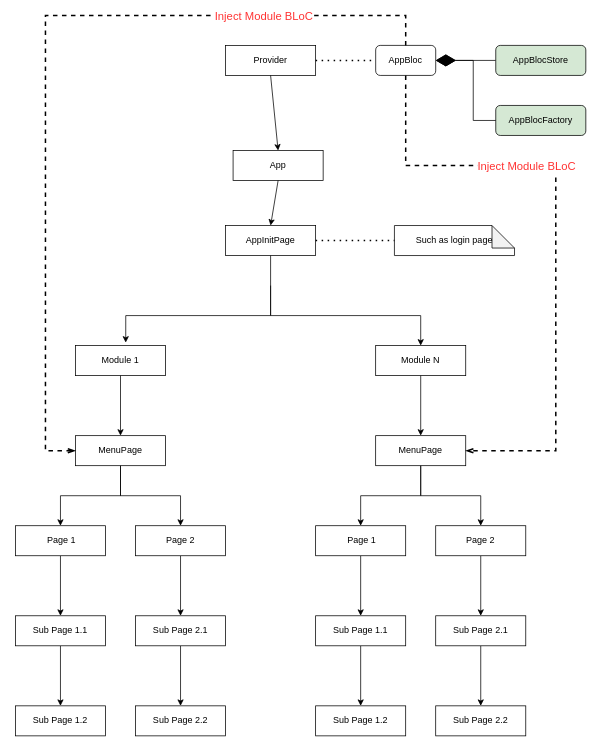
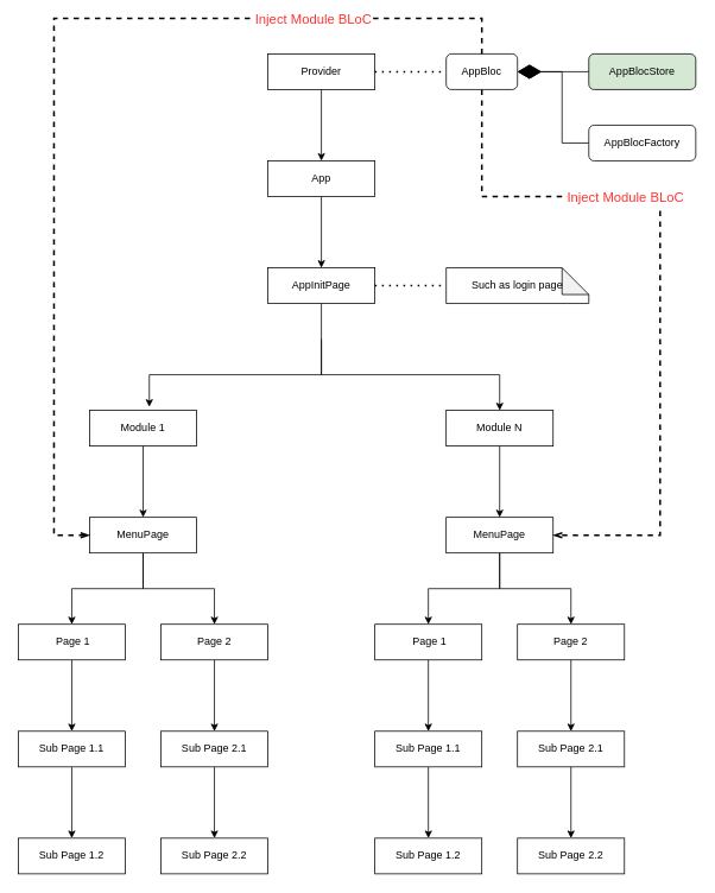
  <mxCell id="0" />
  <mxCell id="1" parent="0" />
  <mxCell id="2" value="Provider" style="rounded=0;whiteSpace=wrap;html=1;" vertex="1" parent="1"><mxGeometry x="300" y="60" width="120" height="40" as="geometry" /></mxCell>
- <mxCell id="3" value="App" style="rounded=0;whiteSpace=wrap;html=1;" vertex="1" parent="1"><mxGeometry x="310" y="200" width="120" height="40" as="geometry" /></mxCell>
+ <mxCell id="3" value="App" style="rounded=0;whiteSpace=wrap;html=1;" vertex="1" parent="1"><mxGeometry x="300" y="180" width="120" height="40" as="geometry" /></mxCell>
  <mxCell id="4" value="" style="endArrow=diamondThin;endFill=1;endSize=24;html=1;rounded=0;exitX=0;exitY=0.5;exitDx=0;exitDy=0;entryX=1;entryY=0.5;entryDx=0;entryDy=0;" edge="1" parent="1" source="7" target="5"><mxGeometry width="160" relative="1" as="geometry"><mxPoint x="610" y="200.5" as="sourcePoint" /><mxPoint x="530" y="200" as="targetPoint" /></mxGeometry></mxCell>
  <mxCell id="5" value="AppBloc" style="rounded=1;whiteSpace=wrap;html=1;" vertex="1" parent="1"><mxGeometry x="500" y="60" width="80" height="40" as="geometry" /></mxCell>
  <mxCell id="6" value="" style="endArrow=none;dashed=1;html=1;dashPattern=1 3;strokeWidth=2;rounded=0;entryX=0;entryY=0.5;entryDx=0;entryDy=0;exitX=1;exitY=0.5;exitDx=0;exitDy=0;" edge="1" parent="1" source="2" target="5"><mxGeometry width="50" height="50" relative="1" as="geometry"><mxPoint x="410" y="290" as="sourcePoint" /><mxPoint x="460" y="240" as="targetPoint" /></mxGeometry></mxCell>
  <mxCell id="7" value="AppBlocStore" style="rounded=1;whiteSpace=wrap;html=1;fillColor=#d5e8d4;" vertex="1" parent="1"><mxGeometry x="660" y="60" width="120" height="40" as="geometry" /></mxCell>
  <mxCell id="8" value="AppInitPage" style="rounded=0;whiteSpace=wrap;html=1;" vertex="1" parent="1"><mxGeometry x="300" y="300" width="120" height="40" as="geometry" /></mxCell>
- <mxCell id="9" value="Such as login page" style="shape=note;whiteSpace=wrap;html=1;backgroundOutline=1;darkOpacity=0.05;" vertex="1" parent="1"><mxGeometry x="525" y="300" width="160" height="40" as="geometry" /></mxCell>
+ <mxCell id="9" value="Such as login page" style="shape=note;whiteSpace=wrap;html=1;backgroundOutline=1;darkOpacity=0.05;" vertex="1" parent="1"><mxGeometry x="500" y="300" width="160" height="40" as="geometry" /></mxCell>
  <mxCell id="10" value="" style="endArrow=none;dashed=1;html=1;dashPattern=1 3;strokeWidth=2;rounded=0;entryX=0;entryY=0.5;entryDx=0;entryDy=0;exitX=1;exitY=0.5;exitDx=0;exitDy=0;entryPerimeter=0;" edge="1" parent="1" source="8" target="9"><mxGeometry width="50" height="50" relative="1" as="geometry"><mxPoint x="430" y="170" as="sourcePoint" /><mxPoint x="510" y="170" as="targetPoint" /></mxGeometry></mxCell>
- <mxCell id="11" value="AppBlocFactory" style="rounded=1;whiteSpace=wrap;html=1;fillColor=#d5e8d4;" vertex="1" parent="1"><mxGeometry x="660" y="140" width="120" height="40" as="geometry" /></mxCell>
+ <mxCell id="11" value="AppBlocFactory" style="rounded=1;whiteSpace=wrap;html=1;" vertex="1" parent="1"><mxGeometry x="660" y="140" width="120" height="40" as="geometry" /></mxCell>
  <mxCell id="12" value="" style="endArrow=diamondThin;endFill=1;endSize=24;html=1;rounded=0;entryX=1;entryY=0.5;entryDx=0;entryDy=0;exitX=0;exitY=0.5;exitDx=0;exitDy=0;" edge="1" parent="1" source="11" target="5"><mxGeometry width="160" relative="1" as="geometry"><mxPoint x="650" y="200" as="sourcePoint" /><mxPoint x="580" y="120" as="targetPoint" /><Array as="points"><mxPoint x="630" y="160" /><mxPoint x="630" y="80" /></Array></mxGeometry></mxCell>
  <mxCell id="13" value="Module 1" style="rounded=0;whiteSpace=wrap;html=1;" vertex="1" parent="1"><mxGeometry x="100" y="460" width="120" height="40" as="geometry" /></mxCell>
  <mxCell id="14" value="Module N" style="rounded=0;whiteSpace=wrap;html=1;" vertex="1" parent="1"><mxGeometry x="500" y="460" width="120" height="40" as="geometry" /></mxCell>
  <mxCell id="15" style="edgeStyle=orthogonalEdgeStyle;rounded=0;orthogonalLoop=1;jettySize=auto;html=1;exitX=0.5;exitY=1;exitDx=0;exitDy=0;entryX=0.5;entryY=0;entryDx=0;entryDy=0;" edge="1" parent="1" source="16" target="18"><mxGeometry relative="1" as="geometry" /></mxCell>
  <mxCell id="16" value="MenuPage" style="rounded=0;whiteSpace=wrap;html=1;" vertex="1" parent="1"><mxGeometry x="100" y="580" width="120" height="40" as="geometry" /></mxCell>
  <mxCell id="17" style="edgeStyle=orthogonalEdgeStyle;rounded=0;orthogonalLoop=1;jettySize=auto;html=1;exitX=0.5;exitY=1;exitDx=0;exitDy=0;entryX=0.5;entryY=0;entryDx=0;entryDy=0;" edge="1" parent="1" source="18" target="22"><mxGeometry relative="1" as="geometry" /></mxCell>
  <mxCell id="18" value="&amp;nbsp;Page 1" style="rounded=0;whiteSpace=wrap;html=1;" vertex="1" parent="1"><mxGeometry x="20" y="700" width="120" height="40" as="geometry" /></mxCell>
  <mxCell id="19" style="edgeStyle=orthogonalEdgeStyle;rounded=0;orthogonalLoop=1;jettySize=auto;html=1;exitX=0.5;exitY=1;exitDx=0;exitDy=0;entryX=0.5;entryY=0;entryDx=0;entryDy=0;" edge="1" parent="1" source="20" target="25"><mxGeometry relative="1" as="geometry" /></mxCell>
  <mxCell id="20" value="Page 2" style="rounded=0;whiteSpace=wrap;html=1;" vertex="1" parent="1"><mxGeometry x="180" y="700" width="120" height="40" as="geometry" /></mxCell>
  <mxCell id="21" style="edgeStyle=orthogonalEdgeStyle;rounded=0;orthogonalLoop=1;jettySize=auto;html=1;exitX=0.5;exitY=1;exitDx=0;exitDy=0;" edge="1" parent="1" source="22" target="23"><mxGeometry relative="1" as="geometry" /></mxCell>
  <mxCell id="22" value="Sub Page 1.1" style="rounded=0;whiteSpace=wrap;html=1;" vertex="1" parent="1"><mxGeometry x="20" y="820" width="120" height="40" as="geometry" /></mxCell>
  <mxCell id="23" value="Sub Page 1.2" style="rounded=0;whiteSpace=wrap;html=1;" vertex="1" parent="1"><mxGeometry x="20" y="940" width="120" height="40" as="geometry" /></mxCell>
  <mxCell id="24" style="edgeStyle=orthogonalEdgeStyle;rounded=0;orthogonalLoop=1;jettySize=auto;html=1;exitX=0.5;exitY=1;exitDx=0;exitDy=0;entryX=0.5;entryY=0;entryDx=0;entryDy=0;" edge="1" parent="1" source="25" target="26"><mxGeometry relative="1" as="geometry" /></mxCell>
  <mxCell id="25" value="Sub Page 2.1" style="rounded=0;whiteSpace=wrap;html=1;" vertex="1" parent="1"><mxGeometry x="180" y="820" width="120" height="40" as="geometry" /></mxCell>
  <mxCell id="26" value="Sub Page 2.2" style="rounded=0;whiteSpace=wrap;html=1;" vertex="1" parent="1"><mxGeometry x="180" y="940" width="120" height="40" as="geometry" /></mxCell>
  <mxCell id="27" value="" style="endArrow=classic;html=1;rounded=0;exitX=0.5;exitY=1;exitDx=0;exitDy=0;entryX=0.5;entryY=0;entryDx=0;entryDy=0;" edge="1" parent="1" source="2" target="3"><mxGeometry width="50" height="50" relative="1" as="geometry"><mxPoint x="530" y="530" as="sourcePoint" /><mxPoint x="580" y="480" as="targetPoint" /></mxGeometry></mxCell>
  <mxCell id="28" value="" style="endArrow=classic;html=1;rounded=0;exitX=0.5;exitY=1;exitDx=0;exitDy=0;entryX=0.5;entryY=0;entryDx=0;entryDy=0;" edge="1" parent="1" source="3" target="8"><mxGeometry width="50" height="50" relative="1" as="geometry"><mxPoint x="370" y="190" as="sourcePoint" /><mxPoint x="370" y="230" as="targetPoint" /></mxGeometry></mxCell>
  <mxCell id="29" value="" style="endArrow=classic;html=1;rounded=0;entryX=0.558;entryY=-0.1;entryDx=0;entryDy=0;entryPerimeter=0;" edge="1" parent="1" target="13"><mxGeometry width="50" height="50" relative="1" as="geometry"><mxPoint x="360" y="380" as="sourcePoint" /><mxPoint x="370" y="350" as="targetPoint" /><Array as="points"><mxPoint x="360" y="420" /><mxPoint x="167" y="420" /></Array></mxGeometry></mxCell>
  <mxCell id="30" value="" style="endArrow=classic;html=1;rounded=0;exitX=0.5;exitY=1;exitDx=0;exitDy=0;entryX=0.5;entryY=0;entryDx=0;entryDy=0;" edge="1" parent="1" source="8" target="14"><mxGeometry width="50" height="50" relative="1" as="geometry"><mxPoint x="370" y="390" as="sourcePoint" /><mxPoint x="176.96" y="466" as="targetPoint" /><Array as="points"><mxPoint x="360" y="420" /><mxPoint x="560" y="420" /></Array></mxGeometry></mxCell>
  <mxCell id="31" value="" style="endArrow=classic;html=1;rounded=0;exitX=0.5;exitY=1;exitDx=0;exitDy=0;entryX=0.5;entryY=0;entryDx=0;entryDy=0;" edge="1" parent="1" source="13" target="16"><mxGeometry width="50" height="50" relative="1" as="geometry"><mxPoint x="370" y="230" as="sourcePoint" /><mxPoint x="370" y="310" as="targetPoint" /></mxGeometry></mxCell>
  <mxCell id="32" style="edgeStyle=orthogonalEdgeStyle;rounded=0;orthogonalLoop=1;jettySize=auto;html=1;exitX=0.5;exitY=1;exitDx=0;exitDy=0;" edge="1" parent="1" source="16" target="20"><mxGeometry relative="1" as="geometry"><mxPoint x="170" y="630" as="sourcePoint" /><mxPoint x="90" y="710" as="targetPoint" /></mxGeometry></mxCell>
  <mxCell id="33" style="edgeStyle=orthogonalEdgeStyle;rounded=0;orthogonalLoop=1;jettySize=auto;html=1;exitX=0.5;exitY=1;exitDx=0;exitDy=0;entryX=0.5;entryY=0;entryDx=0;entryDy=0;" edge="1" parent="1" source="34" target="36"><mxGeometry relative="1" as="geometry" /></mxCell>
  <mxCell id="34" value="MenuPage" style="rounded=0;whiteSpace=wrap;html=1;" vertex="1" parent="1"><mxGeometry x="500" y="580" width="120" height="40" as="geometry" /></mxCell>
  <mxCell id="35" style="edgeStyle=orthogonalEdgeStyle;rounded=0;orthogonalLoop=1;jettySize=auto;html=1;exitX=0.5;exitY=1;exitDx=0;exitDy=0;entryX=0.5;entryY=0;entryDx=0;entryDy=0;" edge="1" parent="1" source="36" target="40"><mxGeometry relative="1" as="geometry" /></mxCell>
  <mxCell id="36" value="&amp;nbsp;Page 1" style="rounded=0;whiteSpace=wrap;html=1;" vertex="1" parent="1"><mxGeometry x="420" y="700" width="120" height="40" as="geometry" /></mxCell>
  <mxCell id="37" style="edgeStyle=orthogonalEdgeStyle;rounded=0;orthogonalLoop=1;jettySize=auto;html=1;exitX=0.5;exitY=1;exitDx=0;exitDy=0;entryX=0.5;entryY=0;entryDx=0;entryDy=0;" edge="1" parent="1" source="38" target="43"><mxGeometry relative="1" as="geometry" /></mxCell>
  <mxCell id="38" value="Page 2" style="rounded=0;whiteSpace=wrap;html=1;" vertex="1" parent="1"><mxGeometry x="580" y="700" width="120" height="40" as="geometry" /></mxCell>
  <mxCell id="39" style="edgeStyle=orthogonalEdgeStyle;rounded=0;orthogonalLoop=1;jettySize=auto;html=1;exitX=0.5;exitY=1;exitDx=0;exitDy=0;" edge="1" parent="1" source="40" target="41"><mxGeometry relative="1" as="geometry" /></mxCell>
  <mxCell id="40" value="Sub Page 1.1" style="rounded=0;whiteSpace=wrap;html=1;" vertex="1" parent="1"><mxGeometry x="420" y="820" width="120" height="40" as="geometry" /></mxCell>
  <mxCell id="41" value="Sub Page 1.2" style="rounded=0;whiteSpace=wrap;html=1;" vertex="1" parent="1"><mxGeometry x="420" y="940" width="120" height="40" as="geometry" /></mxCell>
  <mxCell id="42" style="edgeStyle=orthogonalEdgeStyle;rounded=0;orthogonalLoop=1;jettySize=auto;html=1;exitX=0.5;exitY=1;exitDx=0;exitDy=0;entryX=0.5;entryY=0;entryDx=0;entryDy=0;" edge="1" parent="1" source="43" target="44"><mxGeometry relative="1" as="geometry" /></mxCell>
  <mxCell id="43" value="Sub Page 2.1" style="rounded=0;whiteSpace=wrap;html=1;" vertex="1" parent="1"><mxGeometry x="580" y="820" width="120" height="40" as="geometry" /></mxCell>
  <mxCell id="44" value="Sub Page 2.2" style="rounded=0;whiteSpace=wrap;html=1;" vertex="1" parent="1"><mxGeometry x="580" y="940" width="120" height="40" as="geometry" /></mxCell>
  <mxCell id="45" style="edgeStyle=orthogonalEdgeStyle;rounded=0;orthogonalLoop=1;jettySize=auto;html=1;exitX=0.5;exitY=1;exitDx=0;exitDy=0;" edge="1" parent="1" source="34" target="38"><mxGeometry relative="1" as="geometry"><mxPoint x="570" y="630" as="sourcePoint" /><mxPoint x="490" y="710" as="targetPoint" /></mxGeometry></mxCell>
  <mxCell id="46" value="" style="endArrow=classic;html=1;rounded=0;exitX=0.5;exitY=1;exitDx=0;exitDy=0;entryX=0.5;entryY=0;entryDx=0;entryDy=0;" edge="1" parent="1" source="14" target="34"><mxGeometry width="50" height="50" relative="1" as="geometry"><mxPoint x="170" y="510" as="sourcePoint" /><mxPoint x="170" y="590" as="targetPoint" /></mxGeometry></mxCell>
  <mxCell id="47" value="" style="endArrow=openThin;dashed=1;html=1;strokeWidth=2;rounded=0;entryX=0;entryY=0.5;entryDx=0;entryDy=0;exitX=0.5;exitY=0;exitDx=0;exitDy=0;edgeStyle=orthogonalEdgeStyle;endFill=0;fontColor=#FF3333;" edge="1" parent="1" source="5" target="16"><mxGeometry width="50" height="50" relative="1" as="geometry"><mxPoint x="530" y="230" as="sourcePoint" /><mxPoint x="580" y="180" as="targetPoint" /><Array as="points"><mxPoint x="540" y="20" /><mxPoint x="60" y="20" /><mxPoint x="60" y="600" /></Array></mxGeometry></mxCell>
  <mxCell id="48" value="&lt;font color=&quot;#ff3333&quot; style=&quot;font-size: 15px;&quot;&gt;Inject Module BLoC&lt;/font&gt;" style="edgeLabel;html=1;align=center;verticalAlign=middle;resizable=0;points=[];" vertex="1" connectable="0" parent="47"><mxGeometry x="-0.863" y="-1" relative="1" as="geometry"><mxPoint x="-152" as="offset" /></mxGeometry></mxCell>
  <mxCell id="49" value="" style="endArrow=openThin;dashed=1;html=1;strokeWidth=2;rounded=0;entryX=1;entryY=0.5;entryDx=0;entryDy=0;exitX=0.5;exitY=1;exitDx=0;exitDy=0;edgeStyle=orthogonalEdgeStyle;endFill=0;fontColor=#FF3333;" edge="1" parent="1" source="5" target="34"><mxGeometry width="50" height="50" relative="1" as="geometry"><mxPoint x="550" y="70" as="sourcePoint" /><mxPoint x="110" y="610" as="targetPoint" /><Array as="points"><mxPoint x="540" y="220" /><mxPoint x="740" y="220" /><mxPoint x="740" y="600" /></Array></mxGeometry></mxCell>
  <mxCell id="50" value="&lt;font color=&quot;#ff3333&quot; style=&quot;font-size: 15px;&quot;&gt;Inject Module BLoC&lt;/font&gt;" style="edgeLabel;html=1;align=center;verticalAlign=middle;resizable=0;points=[];" vertex="1" connectable="0" parent="49"><mxGeometry x="-0.863" y="-1" relative="1" as="geometry"><mxPoint x="161" y="64" as="offset" /></mxGeometry></mxCell>
